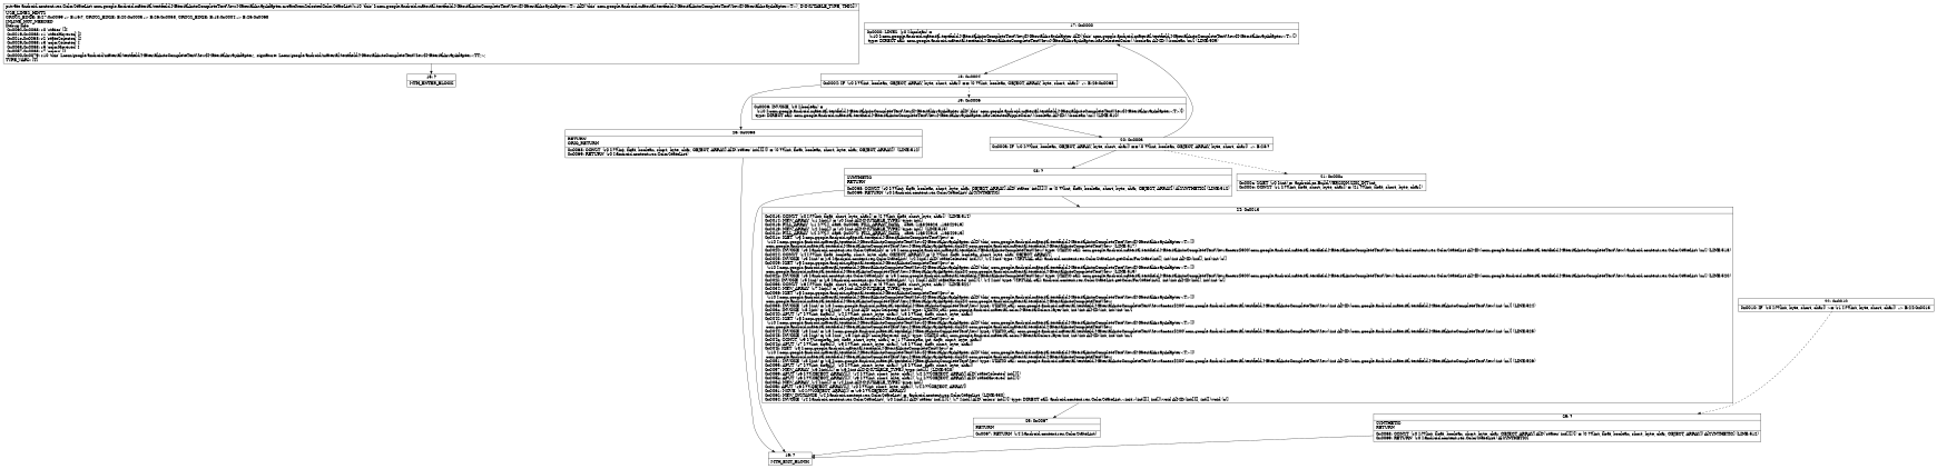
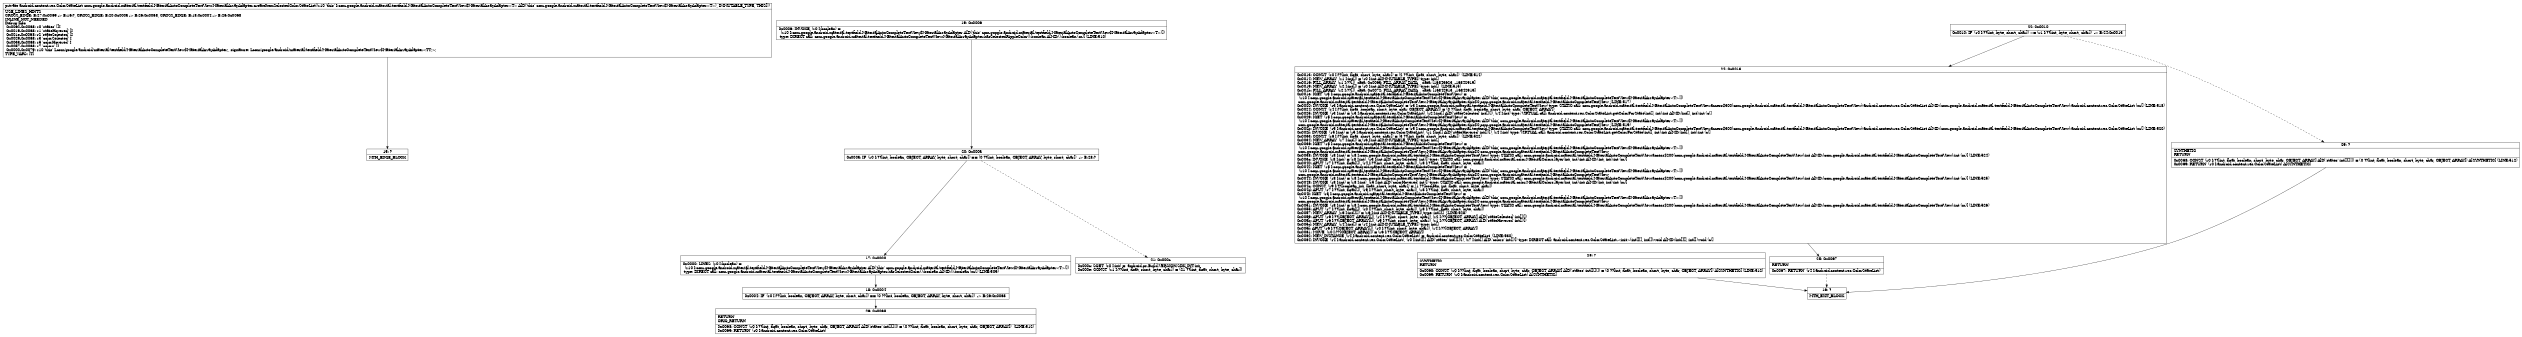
  digraph {
    node [shape=record]
-   n1 [label="{15\:\ ?|MTH_ENTER_BLOCK\l}"]
+   n1 [label="{15\:\ ?|MTH_EDGE_BLOCK\l}"]
    n2 [label="{17\:\ 0x0000|0x0000: LINES  (r0 I:boolean) = \l  (r10 I:com.google.android.material.textfield.MaterialAutoCompleteTextView$MaterialArrayAdapter A[D('this' com.google.android.material.textfield.MaterialAutoCompleteTextView$MaterialArrayAdapter\<T\>)])\l type: DIRECT call: com.google.android.material.textfield.MaterialAutoCompleteTextView.MaterialArrayAdapter.hasSelectedColor():boolean A[MD:():boolean (m)] (LINE:509)\l}"]
    n3 [label="{18\:\ 0x0004|0x0004: IF  (r0 I:??[int, boolean, OBJECT, ARRAY, byte, short, char]) == (0 ??[int, boolean, OBJECT, ARRAY, byte, short, char])  \-\> B:26:0x0068 \l}"]
    n4 [label="{19\:\ 0x0006|0x0006: INVOKE  (r0 I:boolean) = \l  (r10 I:com.google.android.material.textfield.MaterialAutoCompleteTextView$MaterialArrayAdapter A[D('this' com.google.android.material.textfield.MaterialAutoCompleteTextView$MaterialArrayAdapter\<T\>)])\l type: DIRECT call: com.google.android.material.textfield.MaterialAutoCompleteTextView.MaterialArrayAdapter.hasSelectedRippleColor():boolean A[MD:():boolean (m)] (LINE:510)\l}"]
    n5 [label="{26\:\ 0x0068|RETURN\lORIG_RETURN\l|0x0068: CONST  (r0 I:??[int, float, boolean, short, byte, char, OBJECT, ARRAY] A[D('states' int[][])]) = (0 ??[int, float, boolean, short, byte, char, OBJECT, ARRAY])  (LINE:512)\l0x0069: RETURN  (r0 I:android.content.res.ColorStateList) \l}"]
    n6 [label="{20\:\ 0x000a|0x000a: IF  (r0 I:??[int, boolean, OBJECT, ARRAY, byte, short, char]) == (0 ??[int, boolean, OBJECT, ARRAY, byte, short, char])  \-\> B:28:? \l}"]
    n7 [label="{16\:\ ?|MTH_EXIT_BLOCK\l}"]
    n8 [label="{21\:\ 0x000c|0x000c: SGET  (r0 I:int) =  android.os.Build.VERSION.SDK_INT int \l0x000e: CONST  (r1 I:??[int, float, short, byte, char]) = (21 ??[int, float, short, byte, char]) \l}"]
    n9 [label="{28\:\ ?|SYNTHETIC\lRETURN\l|0x0068: CONST  (r0 I:??[int, float, boolean, short, byte, char, OBJECT, ARRAY] A[D('states' int[][])]) = (0 ??[int, float, boolean, short, byte, char, OBJECT, ARRAY]) A[SYNTHETIC] (LINE:512)\l0x0069: RETURN  (r0 I:android.content.res.ColorStateList) A[SYNTHETIC]\l}"]
    n10 [label="{22\:\ 0x0010|0x0010: IF  (r0 I:??[int, byte, short, char]) \>= (r1 I:??[int, byte, short, char])  \-\> B:24:0x0013 \l}"]
    n11 [label="{24\:\ 0x0013|0x0013: CONST  (r0 I:??[int, float, short, byte, char]) = (2 ??[int, float, short, byte, char])  (LINE:514)\l0x0014: NEW_ARRAY  (r1 I:int[]) = (r0 I:int A[IMMUTABLE_TYPE]) type: int[] \l0x0016: FILL_ARRAY  (r1 I:??[]), data: 0x006a: FILL_ARRAY_DATA  , data: [16843623, \-16842919] \l0x0019: NEW_ARRAY  (r2 I:int[]) = (r0 I:int A[IMMUTABLE_TYPE]) type: int[]  (LINE:515)\l0x001b: FILL_ARRAY  (r2 I:??[]), data: 0x0072: FILL_ARRAY_DATA  , data: [16842913, \-16842919] \l0x001e: IGET  (r3 I:com.google.android.material.textfield.MaterialAutoCompleteTextView) = \l  (r10 I:com.google.android.material.textfield.MaterialAutoCompleteTextView$MaterialArrayAdapter A[D('this' com.google.android.material.textfield.MaterialAutoCompleteTextView$MaterialArrayAdapter\<T\>)])\l com.google.android.material.textfield.MaterialAutoCompleteTextView.MaterialArrayAdapter.this$0 com.google.android.material.textfield.MaterialAutoCompleteTextView  (LINE:517)\l0x0020: INVOKE  (r3 I:android.content.res.ColorStateList) = (r3 I:com.google.android.material.textfield.MaterialAutoCompleteTextView) type: STATIC call: com.google.android.material.textfield.MaterialAutoCompleteTextView.access$300(com.google.android.material.textfield.MaterialAutoCompleteTextView):android.content.res.ColorStateList A[MD:(com.google.android.material.textfield.MaterialAutoCompleteTextView):android.content.res.ColorStateList (m)] (LINE:518)\l0x0024: CONST  (r4 I:??[int, float, boolean, short, byte, char, OBJECT, ARRAY]) = (0 ??[int, float, boolean, short, byte, char, OBJECT, ARRAY]) \l0x0025: INVOKE  (r3 I:int) = (r3 I:android.content.res.ColorStateList), (r2 I:int[] A[D('stateSelected' int[])]), (r4 I:int) type: VIRTUAL call: android.content.res.ColorStateList.getColorForState(int[], int):int A[MD:(int[], int):int (c)]\l0x0029: IGET  (r5 I:com.google.android.material.textfield.MaterialAutoCompleteTextView) = \l  (r10 I:com.google.android.material.textfield.MaterialAutoCompleteTextView$MaterialArrayAdapter A[D('this' com.google.android.material.textfield.MaterialAutoCompleteTextView$MaterialArrayAdapter\<T\>)])\l com.google.android.material.textfield.MaterialAutoCompleteTextView.MaterialArrayAdapter.this$0 com.google.android.material.textfield.MaterialAutoCompleteTextView  (LINE:519)\l0x002b: INVOKE  (r5 I:android.content.res.ColorStateList) = (r5 I:com.google.android.material.textfield.MaterialAutoCompleteTextView) type: STATIC call: com.google.android.material.textfield.MaterialAutoCompleteTextView.access$300(com.google.android.material.textfield.MaterialAutoCompleteTextView):android.content.res.ColorStateList A[MD:(com.google.android.material.textfield.MaterialAutoCompleteTextView):android.content.res.ColorStateList (m)] (LINE:520)\l0x002f: INVOKE  (r5 I:int) = (r5 I:android.content.res.ColorStateList), (r1 I:int[] A[D('stateHovered' int[])]), (r4 I:int) type: VIRTUAL call: android.content.res.ColorStateList.getColorForState(int[], int):int A[MD:(int[], int):int (c)]\l0x0033: CONST  (r6 I:??[int, float, short, byte, char]) = (3 ??[int, float, short, byte, char])  (LINE:522)\l0x0034: NEW_ARRAY  (r7 I:int[]) = (r6 I:int A[IMMUTABLE_TYPE]) type: int[] \l0x0036: IGET  (r8 I:com.google.android.material.textfield.MaterialAutoCompleteTextView) = \l  (r10 I:com.google.android.material.textfield.MaterialAutoCompleteTextView$MaterialArrayAdapter A[D('this' com.google.android.material.textfield.MaterialAutoCompleteTextView$MaterialArrayAdapter\<T\>)])\l com.google.android.material.textfield.MaterialAutoCompleteTextView.MaterialArrayAdapter.this$0 com.google.android.material.textfield.MaterialAutoCompleteTextView \l0x0038: INVOKE  (r8 I:int) = (r8 I:com.google.android.material.textfield.MaterialAutoCompleteTextView) type: STATIC call: com.google.android.material.textfield.MaterialAutoCompleteTextView.access$200(com.google.android.material.textfield.MaterialAutoCompleteTextView):int A[MD:(com.google.android.material.textfield.MaterialAutoCompleteTextView):int (m)] (LINE:524)\l0x003c: INVOKE  (r8 I:int) = (r8 I:int), (r3 I:int A[D('colorSelected' int)]) type: STATIC call: com.google.android.material.color.MaterialColors.layer(int, int):int A[MD:(int, int):int (m)]\l0x0040: APUT  (r7 I:??[int, float][]), (r4 I:??[int, short, byte, char]), (r8 I:??[int, float, short, byte, char]) \l0x0042: IGET  (r8 I:com.google.android.material.textfield.MaterialAutoCompleteTextView) = \l  (r10 I:com.google.android.material.textfield.MaterialAutoCompleteTextView$MaterialArrayAdapter A[D('this' com.google.android.material.textfield.MaterialAutoCompleteTextView$MaterialArrayAdapter\<T\>)])\l com.google.android.material.textfield.MaterialAutoCompleteTextView.MaterialArrayAdapter.this$0 com.google.android.material.textfield.MaterialAutoCompleteTextView \l0x0044: INVOKE  (r8 I:int) = (r8 I:com.google.android.material.textfield.MaterialAutoCompleteTextView) type: STATIC call: com.google.android.material.textfield.MaterialAutoCompleteTextView.access$200(com.google.android.material.textfield.MaterialAutoCompleteTextView):int A[MD:(com.google.android.material.textfield.MaterialAutoCompleteTextView):int (m)] (LINE:525)\l0x0048: INVOKE  (r8 I:int) = (r8 I:int), (r5 I:int A[D('colorHovered' int)]) type: STATIC call: com.google.android.material.color.MaterialColors.layer(int, int):int A[MD:(int, int):int (m)]\l0x004c: CONST  (r9 I:??[boolean, int, float, short, byte, char]) = (1 ??[boolean, int, float, short, byte, char]) \l0x004d: APUT  (r7 I:??[int, float][]), (r9 I:??[int, short, byte, char]), (r8 I:??[int, float, short, byte, char]) \l0x004f: IGET  (r8 I:com.google.android.material.textfield.MaterialAutoCompleteTextView) = \l  (r10 I:com.google.android.material.textfield.MaterialAutoCompleteTextView$MaterialArrayAdapter A[D('this' com.google.android.material.textfield.MaterialAutoCompleteTextView$MaterialArrayAdapter\<T\>)])\l com.google.android.material.textfield.MaterialAutoCompleteTextView.MaterialArrayAdapter.this$0 com.google.android.material.textfield.MaterialAutoCompleteTextView \l0x0051: INVOKE  (r8 I:int) = (r8 I:com.google.android.material.textfield.MaterialAutoCompleteTextView) type: STATIC call: com.google.android.material.textfield.MaterialAutoCompleteTextView.access$200(com.google.android.material.textfield.MaterialAutoCompleteTextView):int A[MD:(com.google.android.material.textfield.MaterialAutoCompleteTextView):int (m)] (LINE:526)\l0x0055: APUT  (r7 I:??[int, float][]), (r0 I:??[int, short, byte, char]), (r8 I:??[int, float, short, byte, char]) \l0x0057: NEW_ARRAY  (r6 I:int[][]) = (r6 I:int A[IMMUTABLE_TYPE]) type: int[][]  (LINE:528)\l0x0059: APUT  (r6 I:??[OBJECT, ARRAY][]), (r4 I:??[int, short, byte, char]), (r2 I:??[OBJECT, ARRAY] A[D('stateSelected' int[])]) \l0x005b: APUT  (r6 I:??[OBJECT, ARRAY][]), (r9 I:??[int, short, byte, char]), (r1 I:??[OBJECT, ARRAY] A[D('stateHovered' int[])]) \l0x005d: NEW_ARRAY  (r4 I:int[]) = (r4 I:int A[IMMUTABLE_TYPE]) type: int[] \l0x005f: APUT  (r6 I:??[OBJECT, ARRAY][]), (r0 I:??[int, short, byte, char]), (r4 I:??[OBJECT, ARRAY]) \l0x0061: MOVE  (r0 I:??[OBJECT, ARRAY]) = (r6 I:??[OBJECT, ARRAY]) \l0x0062: NEW_INSTANCE  (r4 I:android.content.res.ColorStateList) =  android.content.res.ColorStateList  (LINE:530)\l0x0064: INVOKE  (r4 I:android.content.res.ColorStateList), (r0 I:int[][] A[D('states' int[][])]), (r7 I:int[] A[D('colors' int[])]) type: DIRECT call: android.content.res.ColorStateList.\<init\>(int[][], int[]):void A[MD:(int[][], int[]):void (c)]\l}"]
    n12 [label="{29\:\ ?|SYNTHETIC\lRETURN\l|0x0068: CONST  (r0 I:??[int, float, boolean, short, byte, char, OBJECT, ARRAY] A[D('states' int[][])]) = (0 ??[int, float, boolean, short, byte, char, OBJECT, ARRAY]) A[SYNTHETIC] (LINE:512)\l0x0069: RETURN  (r0 I:android.content.res.ColorStateList) A[SYNTHETIC]\l}"]
    n13 [label="{25\:\ 0x0067|RETURN\l|0x0067: RETURN  (r4 I:android.content.res.ColorStateList) \l}"]
    n14 [label="{private android.content.res.ColorStateList com.google.android.material.textfield.MaterialAutoCompleteTextView.MaterialArrayAdapter.createItemSelectedColorStateList((r10 'this' I:com.google.android.material.textfield.MaterialAutoCompleteTextView$MaterialArrayAdapter\<T\> A[D('this' com.google.android.material.textfield.MaterialAutoCompleteTextView$MaterialArrayAdapter\<T\>), IMMUTABLE_TYPE, THIS]))  | USE_LINES_HINTS\lCROSS_EDGE: B:27:0x0069 \-\> B:16:?, CROSS_EDGE: B:20:0x000a \-\> B:26:0x0068, CROSS_EDGE: B:18:0x0004 \-\> B:26:0x0068\lINLINE_NOT_NEEDED\lDebug Info:\l  0x0062\-0x0068: r0 'states' [[I\l  0x0019\-0x0068: r1 'stateHovered' [I\l  0x001e\-0x0068: r2 'stateSelected' [I\l  0x0029\-0x0068: r3 'colorSelected' I\l  0x0033\-0x0068: r5 'colorHovered' I\l  0x0057\-0x0068: r7 'colors' [I\l  0x0000\-0x0079: r10 'this' Lcom\/google\/android\/material\/textfield\/MaterialAutoCompleteTextView$MaterialArrayAdapter;, signature: Lcom\/google\/android\/material\/textfield\/MaterialAutoCompleteTextView$MaterialArrayAdapter\<TT;\>;\lTYPE_VARS: [T]\l}"]
    n2 -> n3
-   n3 -> n4 [style=dashed]
    n3 -> n5
    n4 -> n6
-   n5 -> n7
    n6 -> n2
    n6 -> n8 [style=dashed]
-   n6 -> n9
    n9 -> n7
-   n9 -> n11
+   n10 -> n11
    n10 -> n12 [style=dashed]
    n11 -> n13
    n12 -> n7
-   n13 -> n7
+   n13 -> n7 [style=dashed]
    n14 -> n1
  }
